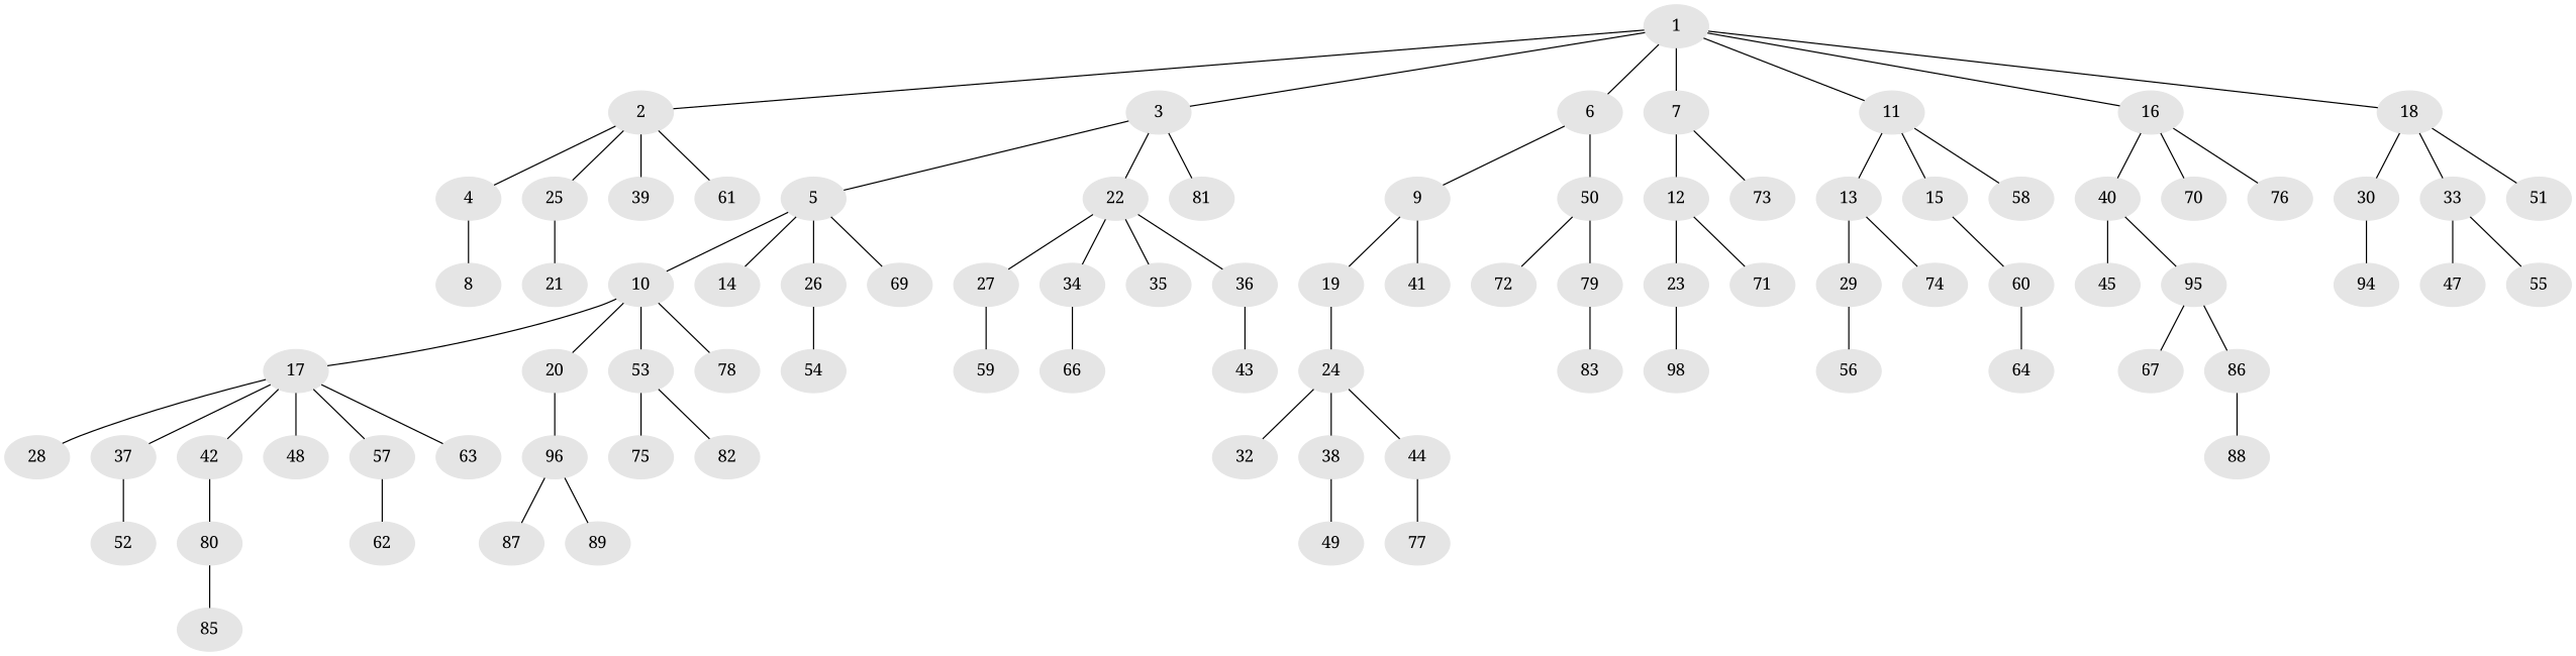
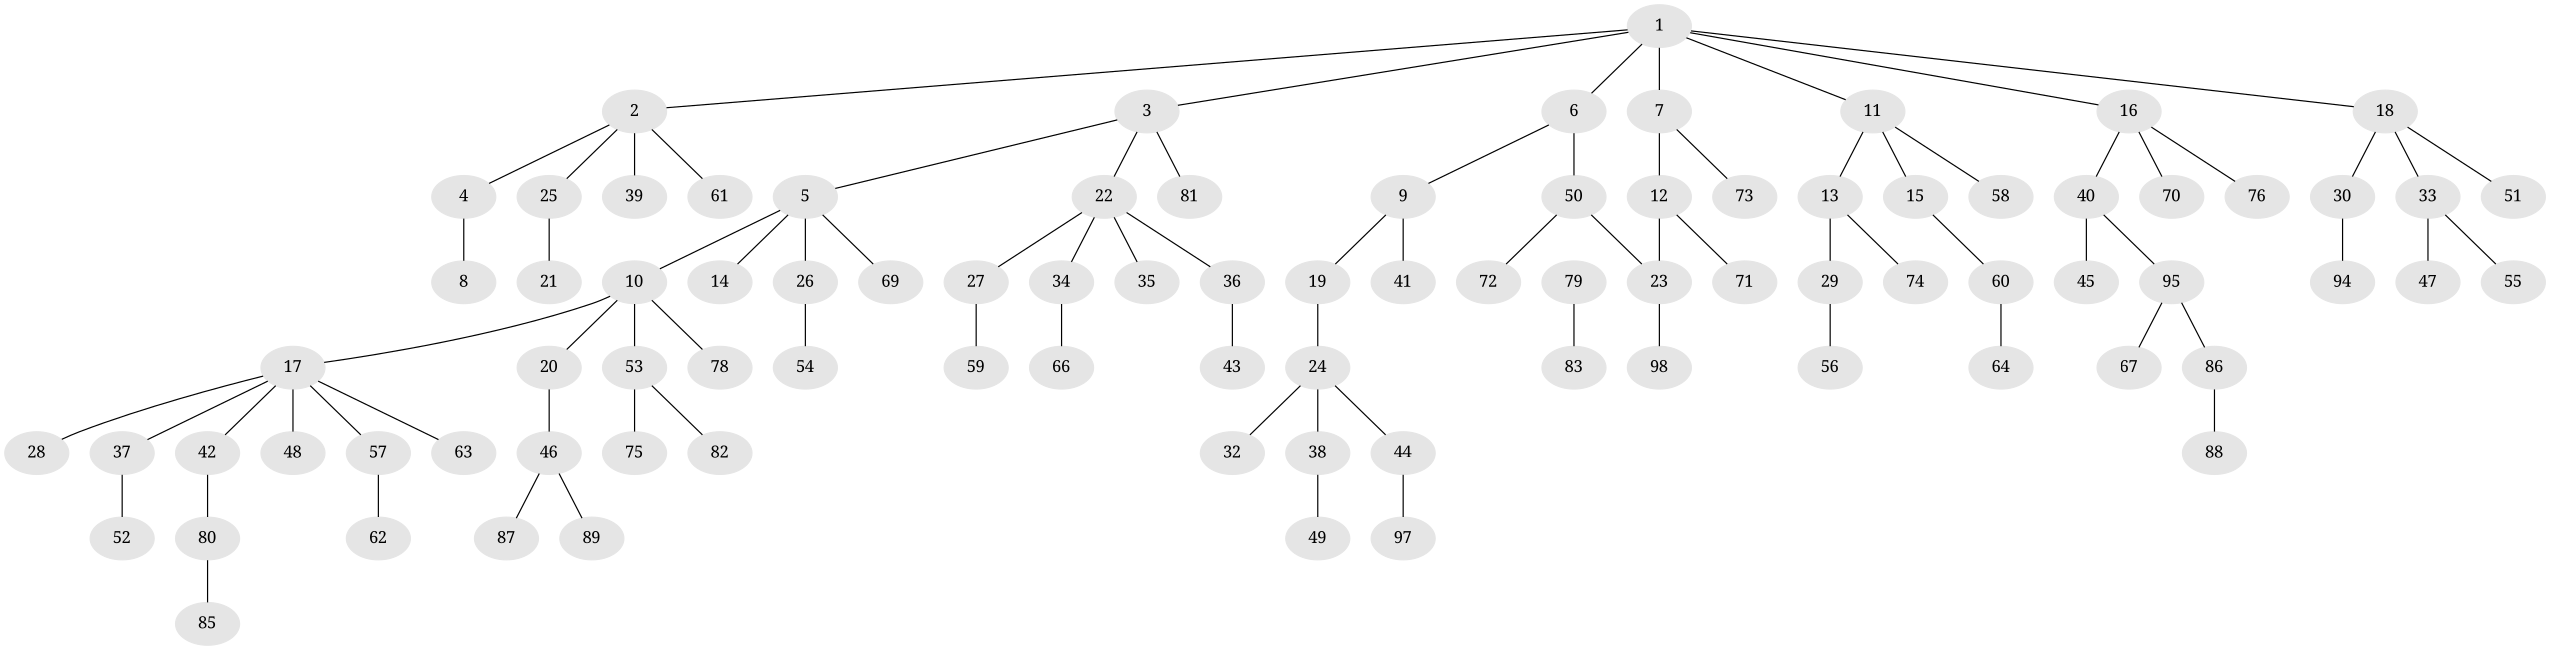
  graph {
    fontname="Noto Serif"
    node [color=gray90 fontname="Noto Serif" style=filled]
    edge [fontname="Noto Serif"]
    1
    2
    3
    6
    7
    11
    16
    18
    4
    25
    39
    61
    5
    22
    81
    9
    50
    12
    73
    13
    15
    58
    40
    70
    76
    30
    33
    51
    8
    21
    10
    14
    26
    69
    27
    34
    35
    36
    17
    20
    53
    78
    54
    19
    41
    72
    79
    23
    71
    24
    28
    37
    42
    48
    57
    63
-   46 [label=96]
+   46
    75
    82
    29
    74
    60
    n63 [label=98]
    56
    64
    45
    n67 [label=95]
    52
    80
    62
    n71 [label=94]
    47
    55
    32
    38
    44
    87
    89
    59
    66
    43
    49
-   77
+   77 [label=97]
    67
    86
    85
    83
    88
    1 -- 2
    1 -- 3
    1 -- 6
    1 -- 7
    1 -- 11
    1 -- 16
    1 -- 18
    2 -- 4
    2 -- 25
    2 -- 39
    2 -- 61
    3 -- 5
    3 -- 22
    3 -- 81
    6 -- 9
    6 -- 50
    7 -- 12
    7 -- 73
    11 -- 13
    11 -- 15
    11 -- 58
    16 -- 40
    16 -- 70
    16 -- 76
    18 -- 30
    18 -- 33
    18 -- 51
    4 -- 8
    25 -- 21
    5 -- 10
    5 -- 14
    5 -- 26
    5 -- 69
    22 -- 27
    22 -- 34
    22 -- 35
    22 -- 36
    9 -- 19
    9 -- 41
    50 -- 72
-   50 -- 79
+   50 -- 23
    12 -- 23
    12 -- 71
    13 -- 29
    13 -- 74
    15 -- 60
    40 -- 45
    40 -- n67
    30 -- n71
    33 -- 47
    33 -- 55
    10 -- 17
    10 -- 20
    10 -- 53
    10 -- 78
    26 -- 54
    27 -- 59
    34 -- 66
    36 -- 43
    17 -- 28
    17 -- 37
    17 -- 42
    17 -- 48
    17 -- 57
    17 -- 63
    20 -- 46
    53 -- 75
    53 -- 82
    19 -- 24
    79 -- 83
    23 -- n63
    24 -- 32
    24 -- 38
    24 -- 44
    37 -- 52
    42 -- 80
    57 -- 62
    46 -- 87
    46 -- 89
    29 -- 56
    60 -- 64
    n67 -- 67
    n67 -- 86
    80 -- 85
    38 -- 49
    44 -- 77
    86 -- 88
  }
